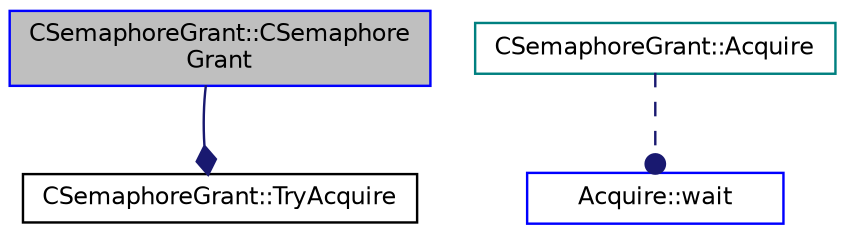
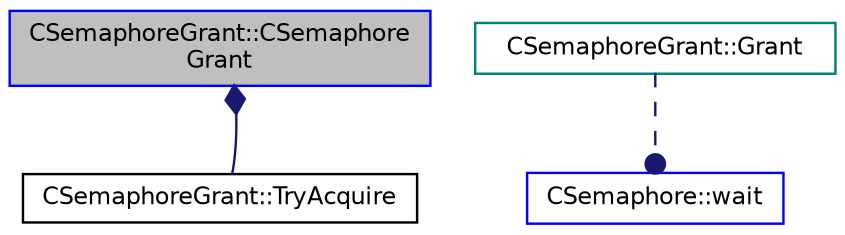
  digraph {
    rankdir=TB
    node [color=blue fillcolor=white fontname=Helvetica fontsize=10 shape=record style=filled]
    edge [color=midnightblue fontname=Helvetica fontsize=10 labelfontname=Helvetica labelfontsize=10]
    n1 [fillcolor=grey75 fontcolor=black height=0.2 label="CSemaphoreGrant::CSemaphore\lGrant" width=0.4]
    n2 [color=black height=0.2 label="CSemaphoreGrant::TryAcquire" width=0.4]
-   n3 [color=teal height=0.2 label="CSemaphoreGrant::Acquire" width=0.4]
-   n4 [height=0.2 label="Acquire::wait" width=0.4]
-   n1 -> n2 [arrowhead=diamond style=solid]
+   n3 [color=teal height=0.2 label="CSemaphoreGrant::Grant" width=0.4]
+   n4 [height=0.2 label="CSemaphore::wait" width=0.4]
+   n2 -> n1 [arrowhead=diamond style=solid]
    n3 -> n4 [arrowhead=dot style=dashed]
  }
